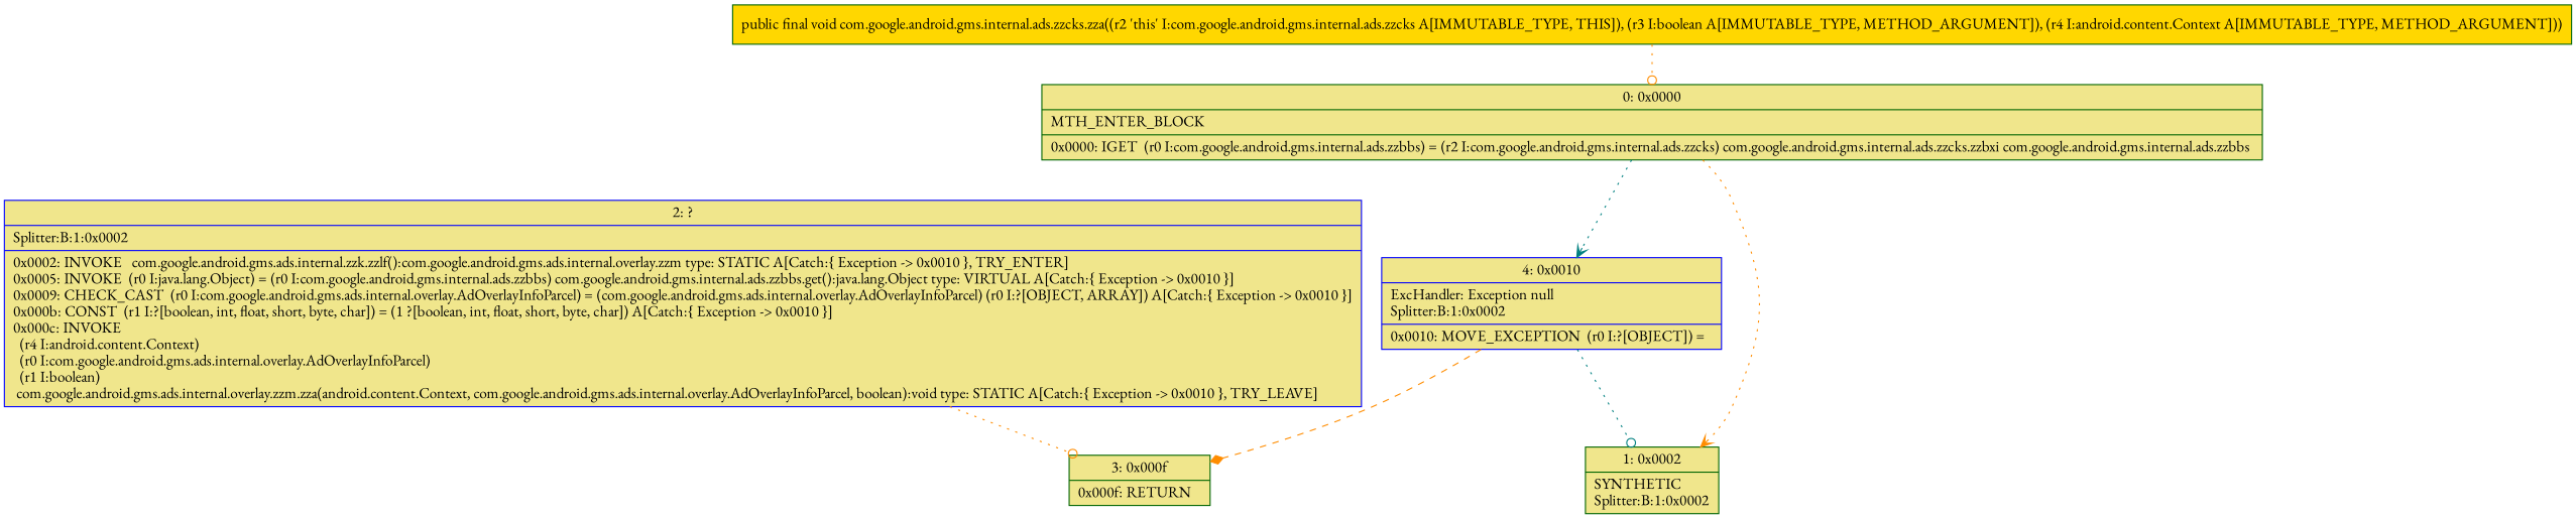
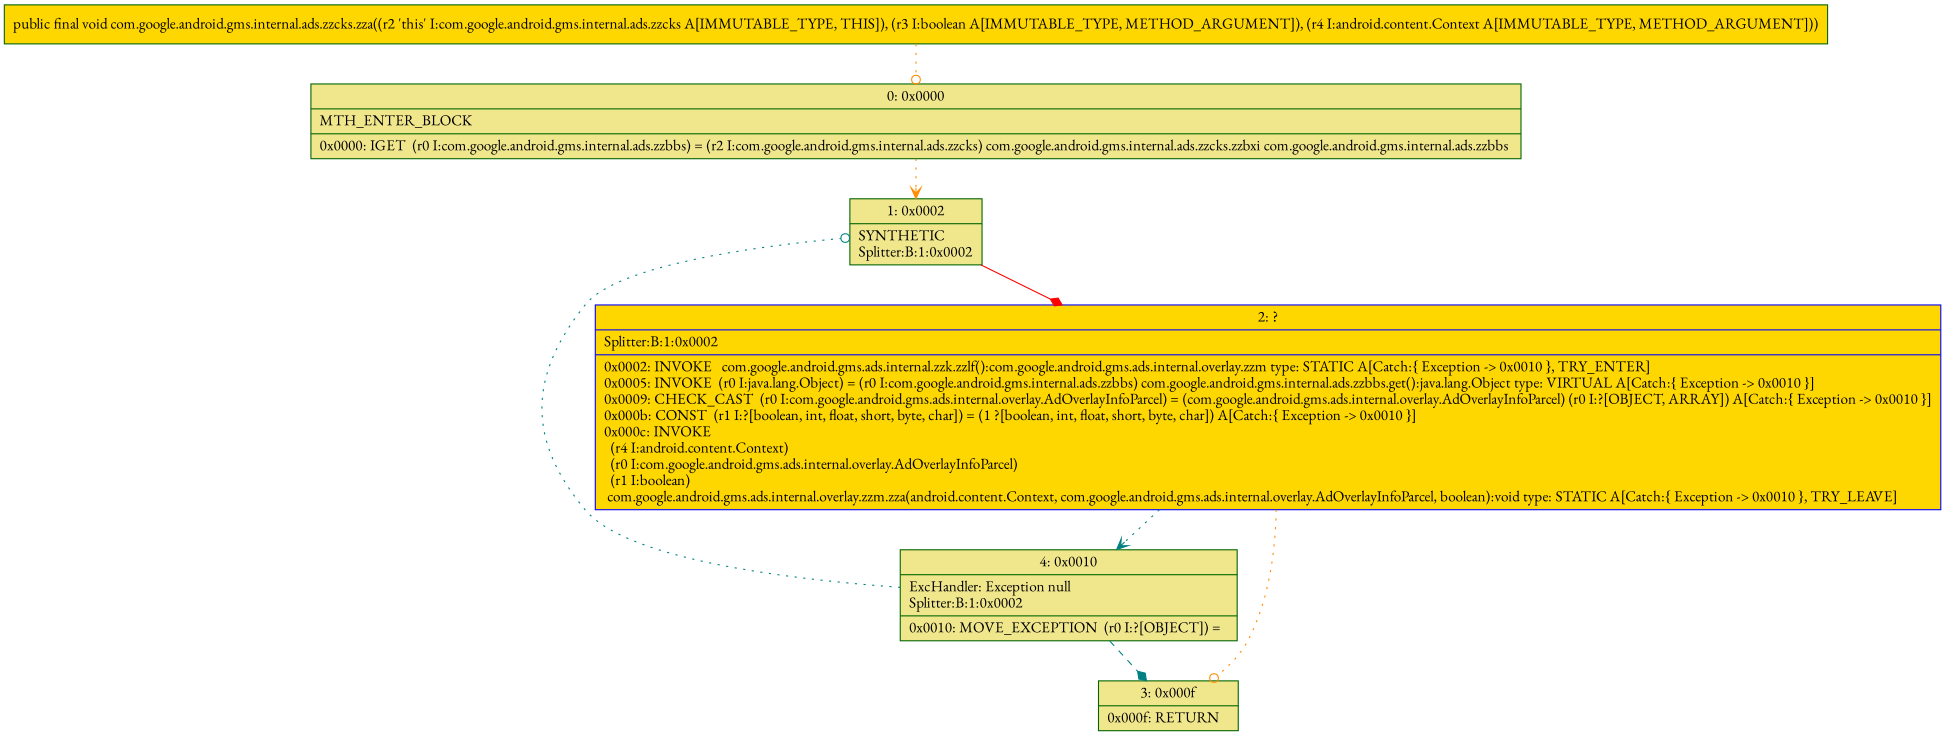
  digraph {
    fontname="EB Garamond"
    node [color=darkgreen fillcolor=khaki fontname="EB Garamond" shape=record style=filled]
    edge [arrowhead=odot color=darkorange fontname="EB Garamond" style=dotted]
    n1 [label="{0\:\ 0x0000|MTH_ENTER_BLOCK\l|0x0000: IGET  (r0 I:com.google.android.gms.internal.ads.zzbbs) = (r2 I:com.google.android.gms.internal.ads.zzcks) com.google.android.gms.internal.ads.zzcks.zzbxi com.google.android.gms.internal.ads.zzbbs \l}"]
    n2 [label="{1\:\ 0x0002|SYNTHETIC\lSplitter:B:1:0x0002\l}"]
-   n3 [color=blue label="{2\:\ ?|Splitter:B:1:0x0002\l|0x0002: INVOKE   com.google.android.gms.ads.internal.zzk.zzlf():com.google.android.gms.ads.internal.overlay.zzm type: STATIC A[Catch:\{ Exception \-\> 0x0010 \}, TRY_ENTER]\l0x0005: INVOKE  (r0 I:java.lang.Object) = (r0 I:com.google.android.gms.internal.ads.zzbbs) com.google.android.gms.internal.ads.zzbbs.get():java.lang.Object type: VIRTUAL A[Catch:\{ Exception \-\> 0x0010 \}]\l0x0009: CHECK_CAST  (r0 I:com.google.android.gms.ads.internal.overlay.AdOverlayInfoParcel) = (com.google.android.gms.ads.internal.overlay.AdOverlayInfoParcel) (r0 I:?[OBJECT, ARRAY]) A[Catch:\{ Exception \-\> 0x0010 \}]\l0x000b: CONST  (r1 I:?[boolean, int, float, short, byte, char]) = (1 ?[boolean, int, float, short, byte, char]) A[Catch:\{ Exception \-\> 0x0010 \}]\l0x000c: INVOKE  \l  (r4 I:android.content.Context)\l  (r0 I:com.google.android.gms.ads.internal.overlay.AdOverlayInfoParcel)\l  (r1 I:boolean)\l com.google.android.gms.ads.internal.overlay.zzm.zza(android.content.Context, com.google.android.gms.ads.internal.overlay.AdOverlayInfoParcel, boolean):void type: STATIC A[Catch:\{ Exception \-\> 0x0010 \}, TRY_LEAVE]\l}"]
-   n4 [color=blue label="{4\:\ 0x0010|ExcHandler: Exception null\lSplitter:B:1:0x0002\l|0x0010: MOVE_EXCEPTION  (r0 I:?[OBJECT]) =  \l}"]
+   n3 [color=blue fillcolor=gold label="{2\:\ ?|Splitter:B:1:0x0002\l|0x0002: INVOKE   com.google.android.gms.ads.internal.zzk.zzlf():com.google.android.gms.ads.internal.overlay.zzm type: STATIC A[Catch:\{ Exception \-\> 0x0010 \}, TRY_ENTER]\l0x0005: INVOKE  (r0 I:java.lang.Object) = (r0 I:com.google.android.gms.internal.ads.zzbbs) com.google.android.gms.internal.ads.zzbbs.get():java.lang.Object type: VIRTUAL A[Catch:\{ Exception \-\> 0x0010 \}]\l0x0009: CHECK_CAST  (r0 I:com.google.android.gms.ads.internal.overlay.AdOverlayInfoParcel) = (com.google.android.gms.ads.internal.overlay.AdOverlayInfoParcel) (r0 I:?[OBJECT, ARRAY]) A[Catch:\{ Exception \-\> 0x0010 \}]\l0x000b: CONST  (r1 I:?[boolean, int, float, short, byte, char]) = (1 ?[boolean, int, float, short, byte, char]) A[Catch:\{ Exception \-\> 0x0010 \}]\l0x000c: INVOKE  \l  (r4 I:android.content.Context)\l  (r0 I:com.google.android.gms.ads.internal.overlay.AdOverlayInfoParcel)\l  (r1 I:boolean)\l com.google.android.gms.ads.internal.overlay.zzm.zza(android.content.Context, com.google.android.gms.ads.internal.overlay.AdOverlayInfoParcel, boolean):void type: STATIC A[Catch:\{ Exception \-\> 0x0010 \}, TRY_LEAVE]\l}"]
+   n4 [label="{4\:\ 0x0010|ExcHandler: Exception null\lSplitter:B:1:0x0002\l|0x0010: MOVE_EXCEPTION  (r0 I:?[OBJECT]) =  \l}"]
    n5 [label="{3\:\ 0x000f|0x000f: RETURN   \l}"]
    n6 [fillcolor=gold label="{public final void com.google.android.gms.internal.ads.zzcks.zza((r2 'this' I:com.google.android.gms.internal.ads.zzcks A[IMMUTABLE_TYPE, THIS]), (r3 I:boolean A[IMMUTABLE_TYPE, METHOD_ARGUMENT]), (r4 I:android.content.Context A[IMMUTABLE_TYPE, METHOD_ARGUMENT])) }"]
    n1 -> n2 [arrowhead=vee]
-   n1 -> n4 [arrowhead=vee color=teal]
+   n2 -> n3 [arrowhead=diamond color=red style=solid]
+   n3 -> n4 [arrowhead=vee color=teal]
    n3 -> n5
    n4 -> n2 [color=teal]
-   n4 -> n5 [arrowhead=diamond style=dashed]
+   n4 -> n5 [arrowhead=diamond color=teal style=dashed]
    n6 -> n1
  }
